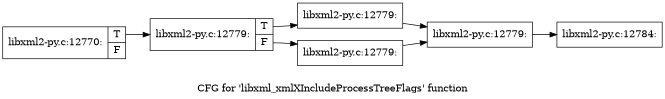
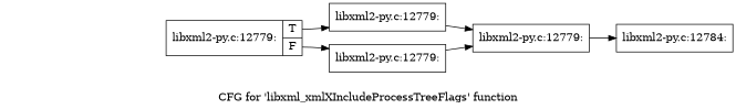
  digraph {
    label="CFG for 'libxml_xmlXIncludeProcessTreeFlags' function"
    rankdir=LR
    node [shape=record]
-   n1 [label="{libxml2-py.c:12770:|{<s0>T|<s1>F}}"]
    n2 [label="{libxml2-py.c:12779:|{<s0>T|<s1>F}}"]
    n3 [label="{libxml2-py.c:12779:}"]
    n4 [label="{libxml2-py.c:12779:}"]
    n5 [label="{libxml2-py.c:12779:}"]
    n6 [label="{libxml2-py.c:12784:}"]
-   n1 -> n2 [tailport=s0]
    n2 -> n3 [tailport=s0]
    n2 -> n4 [tailport=s1]
    n3 -> n5
    n4 -> n5
    n5 -> n6
  }
